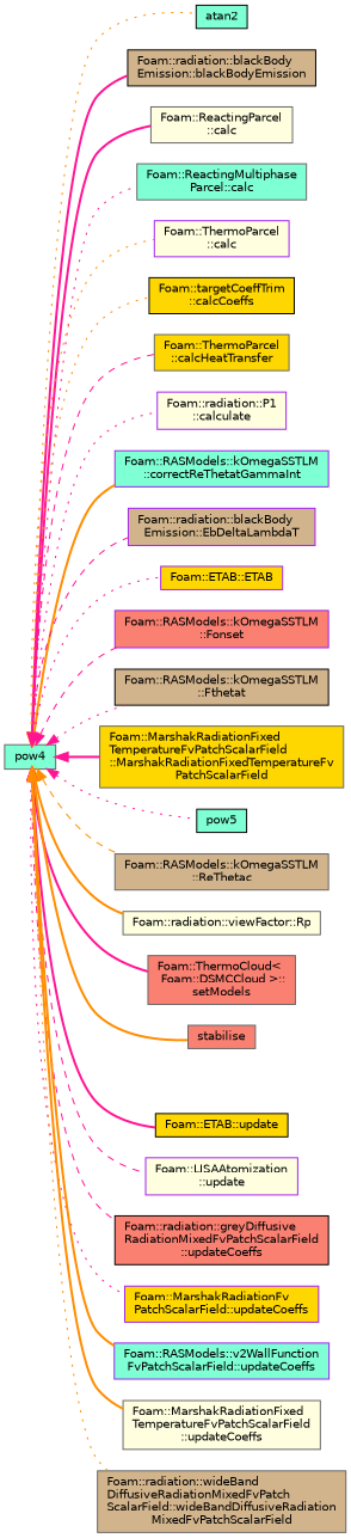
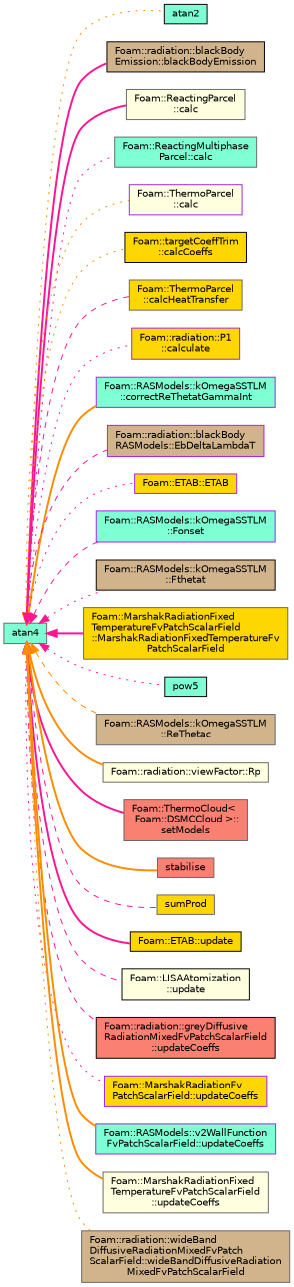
  digraph {
    rankdir=LR
    node [color=gray40 fillcolor=aquamarine fontname=Helvetica fontsize=10 shape=record style=filled]
    edge [color=deeppink dir=back fontname=Helvetica fontsize=10 labelfontname=Helvetica labelfontsize=10 style=dotted]
-   n1 [fontcolor=black height=0.2 label=pow4 width=0.4]
+   n1 [fontcolor=black height=0.2 label=atan4 width=0.4]
    n2 [color=black height=0.2 label=atan2 width=0.4]
    n3 [color=black fillcolor=tan height=0.2 label="Foam::radiation::blackBody\lEmission::blackBodyEmission" width=0.4]
    n4 [fillcolor=lightyellow height=0.2 label="Foam::ReactingParcel\l::calc" width=0.4]
    n5 [height=0.2 label="Foam::ReactingMultiphase\lParcel::calc" width=0.4]
    n6 [color=purple fillcolor=lightyellow height=0.2 label="Foam::ThermoParcel\l::calc" width=0.4]
    n7 [color=black fillcolor=gold height=0.2 label="Foam::targetCoeffTrim\l::calcCoeffs" width=0.4]
    n8 [fillcolor=gold height=0.2 label="Foam::ThermoParcel\l::calcHeatTransfer" width=0.4]
-   n9 [color=purple fillcolor=lightyellow height=0.2 label="Foam::radiation::P1\l::calculate" width=0.4]
+   n9 [color=purple fillcolor=gold height=0.2 label="Foam::radiation::P1\l::calculate" width=0.4]
    n10 [color=purple height=0.2 label="Foam::RASModels::kOmegaSSTLM\l::correctReThetatGammaInt" width=0.4]
-   n11 [color=purple fillcolor=tan height=0.2 label="Foam::radiation::blackBody\lEmission::EbDeltaLambdaT" width=0.4]
+   n11 [color=purple fillcolor=tan height=0.2 label="Foam::radiation::blackBody\lRASModels::EbDeltaLambdaT" width=0.4]
    n12 [color=purple fillcolor=gold height=0.2 label="Foam::ETAB::ETAB" width=0.4]
-   n13 [color=purple fillcolor=salmon height=0.2 label="Foam::RASModels::kOmegaSSTLM\l::Fonset" width=0.4]
+   n13 [color=purple height=0.2 label="Foam::RASModels::kOmegaSSTLM\l::Fonset" width=0.4]
    n14 [color=black fillcolor=tan height=0.2 label="Foam::RASModels::kOmegaSSTLM\l::Fthetat" width=0.4]
    n15 [fillcolor=gold height=0.2 label="Foam::MarshakRadiationFixed\lTemperatureFvPatchScalarField\l::MarshakRadiationFixedTemperatureFv\lPatchScalarField" width=0.4]
    n16 [color=black height=0.2 label=pow5 width=0.4]
    n17 [fillcolor=tan height=0.2 label="Foam::RASModels::kOmegaSSTLM\l::ReThetac" width=0.4]
    n18 [fillcolor=lightyellow height=0.2 label="Foam::radiation::viewFactor::Rp" width=0.4]
    n19 [fillcolor=salmon height=0.2 label="Foam::ThermoCloud\<\l Foam::DSMCCloud \>::\lsetModels" width=0.4]
    n20 [fillcolor=salmon height=0.2 label=stabilise width=0.4]
+   n21 [fillcolor=gold height=0.2 label=sumProd width=0.4]
    n22 [color=black fillcolor=gold height=0.2 label="Foam::ETAB::update" width=0.4]
-   n23 [color=purple fillcolor=lightyellow height=0.2 label="Foam::LISAAtomization\l::update" width=0.4]
+   n23 [color=black fillcolor=lightyellow height=0.2 label="Foam::LISAAtomization\l::update" width=0.4]
    n24 [color=black fillcolor=salmon height=0.2 label="Foam::radiation::greyDiffusive\lRadiationMixedFvPatchScalarField\l::updateCoeffs" width=0.4]
    n25 [color=purple fillcolor=gold height=0.2 label="Foam::MarshakRadiationFv\lPatchScalarField::updateCoeffs" width=0.4]
    n26 [color=purple height=0.2 label="Foam::RASModels::v2WallFunction\lFvPatchScalarField::updateCoeffs" width=0.4]
    n27 [fillcolor=lightyellow height=0.2 label="Foam::MarshakRadiationFixed\lTemperatureFvPatchScalarField\l::updateCoeffs" width=0.4]
    n28 [fillcolor=tan height=0.2 label="Foam::radiation::wideBand\lDiffusiveRadiationMixedFvPatch\lScalarField::wideBandDiffusiveRadiation\lMixedFvPatchScalarField" width=0.4]
    n1 -> n2 [color=darkorange]
    n1 -> n3 [style=bold]
    n1 -> n4 [style=bold]
    n1 -> n5
    n1 -> n6 [color=darkorange]
    n1 -> n7 [color=darkorange]
    n1 -> n8 [style=dashed]
    n1 -> n9
    n1 -> n10 [color=darkorange style=bold]
    n1 -> n11 [style=dashed]
    n1 -> n12
    n1 -> n13 [style=dashed]
    n1 -> n14
    n1 -> n15 [style=bold]
    n1 -> n16
    n1 -> n17 [color=darkorange style=dashed]
    n1 -> n18 [color=darkorange style=bold]
    n1 -> n19 [style=bold]
    n1 -> n20 [color=darkorange style=bold]
+   n1 -> n21 [style=dashed]
    n1 -> n22 [style=bold]
    n1 -> n23 [style=dashed]
    n1 -> n24 [style=dashed]
    n1 -> n25
    n1 -> n26 [color=darkorange style=bold]
    n1 -> n27 [color=darkorange style=bold]
    n1 -> n28 [color=darkorange]
  }
